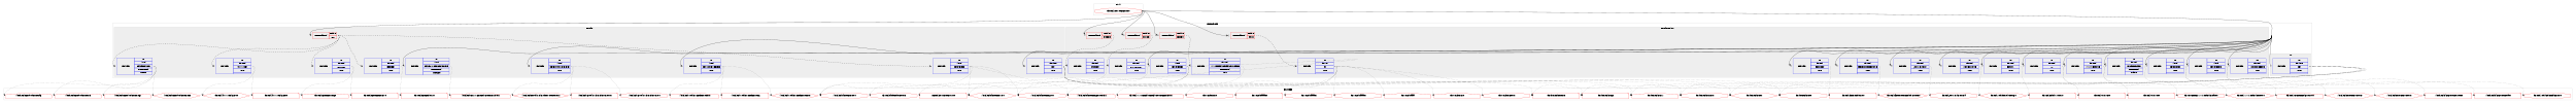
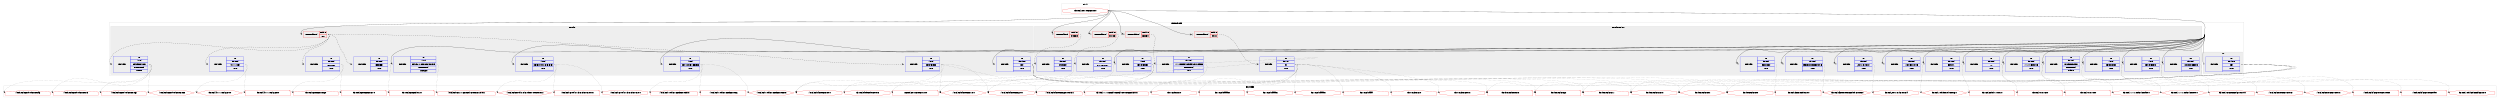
  digraph {
    compound=true
    concentrate=true
    fontname=Helvetica
    fontsize=10
    newrank=true
    rankdir=TB
    ranksep=1.5
    node [color=red fontname=Helvetica fontsize=10 shape=none]
    edge [arrowhead=vee headport=w style=dotted tailport=e weight=100]
    n1 [label="dev-perl/App-Nopaste-1.11.0" shape=octagon width=4]
    n2 [color=blue label=<<TABLE BORDER="0" CELLBORDER="1" CELLSPACING="0" CELLPADDING="4" WIDTH="220"><TR><TD ROWSPAN="6" CELLPADDING="30">pack_dep</TD></TR><TR><TD WIDTH="110">no</TD></TR><TR><TD>virtual</TD></TR><TR><TD>perl-File-Spec</TD></TR><TR><TD>none</TD></TR><TR><TD></TD></TR></TABLE>>]
    n3 [color=blue label=<<TABLE BORDER="0" CELLBORDER="1" CELLSPACING="0" CELLPADDING="4" WIDTH="220"><TR><TD ROWSPAN="6" CELLPADDING="30">pack_dep</TD></TR><TR><TD WIDTH="110">no</TD></TR><TR><TD>dev-perl</TD></TR><TR><TD>libwww-perl</TD></TR><TR><TD>none</TD></TR><TR><TD></TD></TR></TABLE>>]
    n4 [color=blue label=<<TABLE BORDER="0" CELLBORDER="1" CELLSPACING="0" CELLPADDING="4" WIDTH="220"><TR><TD ROWSPAN="6" CELLPADDING="30">pack_dep</TD></TR><TR><TD WIDTH="110">no</TD></TR><TR><TD>dev-perl</TD></TR><TR><TD>Test-Deep</TD></TR><TR><TD>none</TD></TR><TR><TD></TD></TR></TABLE>>]
    n5 [color=blue label=<<TABLE BORDER="0" CELLBORDER="1" CELLSPACING="0" CELLPADDING="4" WIDTH="220"><TR><TD ROWSPAN="6" CELLPADDING="30">pack_dep</TD></TR><TR><TD WIDTH="110">no</TD></TR><TR><TD>dev-perl</TD></TR><TR><TD>Test-Fatal</TD></TR><TR><TD>none</TD></TR><TR><TD></TD></TR></TABLE>>]
    n6 [color=blue label=<<TABLE BORDER="0" CELLBORDER="1" CELLSPACING="0" CELLPADDING="4" WIDTH="220"><TR><TD ROWSPAN="6" CELLPADDING="30">pack_dep</TD></TR><TR><TD WIDTH="110">no</TD></TR><TR><TD>virtual</TD></TR><TR><TD>perl-Test-Simple</TD></TR><TR><TD>greaterequal</TD></TR><TR><TD>0.880.0</TD></TR></TABLE>>]
    n7 [label=<<TABLE BORDER="0" CELLBORDER="1" CELLSPACING="0" CELLPADDING="4"><TR><TD ROWSPAN="3" CELLPADDING="10">use_conditional</TD></TR><TR><TD>positive</TD></TR><TR><TD>test</TD></TR></TABLE>>]
    n8 [color=blue label=<<TABLE BORDER="0" CELLBORDER="1" CELLSPACING="0" CELLPADDING="4" WIDTH="220"><TR><TD ROWSPAN="6" CELLPADDING="30">pack_dep</TD></TR><TR><TD WIDTH="110">no</TD></TR><TR><TD>dev-lang</TD></TR><TR><TD>perl</TD></TR><TR><TD>none</TD></TR><TR><TD></TD></TR></TABLE>>]
    n9 [color=blue label=<<TABLE BORDER="0" CELLBORDER="1" CELLSPACING="0" CELLPADDING="4" WIDTH="220"><TR><TD ROWSPAN="6" CELLPADDING="30">pack_dep</TD></TR><TR><TD WIDTH="110">no</TD></TR><TR><TD>virtual</TD></TR><TR><TD>perl-CPAN-Meta-Requirements</TD></TR><TR><TD>greaterequal</TD></TR><TR><TD>2.120.620</TD></TR></TABLE>>]
    n10 [color=blue label=<<TABLE BORDER="0" CELLBORDER="1" CELLSPACING="0" CELLPADDING="4" WIDTH="220"><TR><TD ROWSPAN="6" CELLPADDING="30">pack_dep</TD></TR><TR><TD WIDTH="110">no</TD></TR><TR><TD>virtual</TD></TR><TR><TD>perl-ExtUtils-MakeMaker</TD></TR><TR><TD>none</TD></TR><TR><TD></TD></TR></TABLE>>]
    n11 [color=blue label=<<TABLE BORDER="0" CELLBORDER="1" CELLSPACING="0" CELLPADDING="4" WIDTH="220"><TR><TD ROWSPAN="6" CELLPADDING="30">pack_dep</TD></TR><TR><TD WIDTH="110">no</TD></TR><TR><TD>virtual</TD></TR><TR><TD>perl-Module-Metadata</TD></TR><TR><TD>none</TD></TR><TR><TD></TD></TR></TABLE>>]
    n12 [color=blue label=<<TABLE BORDER="0" CELLBORDER="1" CELLSPACING="0" CELLPADDING="4" WIDTH="220"><TR><TD ROWSPAN="6" CELLPADDING="30">pack_dep</TD></TR><TR><TD WIDTH="110">no</TD></TR><TR><TD>dev-perl</TD></TR><TR><TD>Browser-Open</TD></TR><TR><TD>none</TD></TR><TR><TD></TD></TR></TABLE>>]
    n13 [label=<<TABLE BORDER="0" CELLBORDER="1" CELLSPACING="0" CELLPADDING="4"><TR><TD ROWSPAN="3" CELLPADDING="10">use_conditional</TD></TR><TR><TD>positive</TD></TR><TR><TD>browser</TD></TR></TABLE>>]
    n14 [color=blue label=<<TABLE BORDER="0" CELLBORDER="1" CELLSPACING="0" CELLPADDING="4" WIDTH="220"><TR><TD ROWSPAN="6" CELLPADDING="30">pack_dep</TD></TR><TR><TD WIDTH="110">no</TD></TR><TR><TD>dev-perl</TD></TR><TR><TD>Clipboard</TD></TR><TR><TD>none</TD></TR><TR><TD></TD></TR></TABLE>>]
    n15 [label=<<TABLE BORDER="0" CELLBORDER="1" CELLSPACING="0" CELLPADDING="4"><TR><TD ROWSPAN="3" CELLPADDING="10">use_conditional</TD></TR><TR><TD>positive</TD></TR><TR><TD>clipboard</TD></TR></TABLE>>]
    n16 [color=blue label=<<TABLE BORDER="0" CELLBORDER="1" CELLSPACING="0" CELLPADDING="4" WIDTH="220"><TR><TD ROWSPAN="6" CELLPADDING="30">pack_dep</TD></TR><TR><TD WIDTH="110">no</TD></TR><TR><TD>dev-vcs</TD></TR><TR><TD>git</TD></TR><TR><TD>none</TD></TR><TR><TD></TD></TR></TABLE>>]
    n17 [label=<<TABLE BORDER="0" CELLBORDER="1" CELLSPACING="0" CELLPADDING="4"><TR><TD ROWSPAN="3" CELLPADDING="10">use_conditional</TD></TR><TR><TD>positive</TD></TR><TR><TD>github</TD></TR></TABLE>>]
    n18 [color=blue label=<<TABLE BORDER="0" CELLBORDER="1" CELLSPACING="0" CELLPADDING="4" WIDTH="220"><TR><TD ROWSPAN="6" CELLPADDING="30">pack_dep</TD></TR><TR><TD WIDTH="110">no</TD></TR><TR><TD>dev-perl</TD></TR><TR><TD>WWW-Pastebin-PastebinCom-Create</TD></TR><TR><TD>greaterequal</TD></TR><TR><TD>1.3.0</TD></TR></TABLE>>]
    n19 [label=<<TABLE BORDER="0" CELLBORDER="1" CELLSPACING="0" CELLPADDING="4"><TR><TD ROWSPAN="3" CELLPADDING="10">use_conditional</TD></TR><TR><TD>positive</TD></TR><TR><TD>pastebin</TD></TR></TABLE>>]
    n20 [color=blue label=<<TABLE BORDER="0" CELLBORDER="1" CELLSPACING="0" CELLPADDING="4" WIDTH="220"><TR><TD ROWSPAN="6" CELLPADDING="30">pack_dep</TD></TR><TR><TD WIDTH="110">no</TD></TR><TR><TD>dev-perl</TD></TR><TR><TD>Module-Pluggable</TD></TR><TR><TD>none</TD></TR><TR><TD></TD></TR></TABLE>>]
    n21 [color=blue label=<<TABLE BORDER="0" CELLBORDER="1" CELLSPACING="0" CELLPADDING="4" WIDTH="220"><TR><TD ROWSPAN="6" CELLPADDING="30">pack_dep</TD></TR><TR><TD WIDTH="110">no</TD></TR><TR><TD>dev-perl</TD></TR><TR><TD>Class-Load</TD></TR><TR><TD>none</TD></TR><TR><TD></TD></TR></TABLE>>]
    n22 [color=blue label=<<TABLE BORDER="0" CELLBORDER="1" CELLSPACING="0" CELLPADDING="4" WIDTH="220"><TR><TD ROWSPAN="6" CELLPADDING="30">pack_dep</TD></TR><TR><TD WIDTH="110">no</TD></TR><TR><TD>dev-perl</TD></TR><TR><TD>Getopt-Long-Descriptive</TD></TR><TR><TD>none</TD></TR><TR><TD></TD></TR></TABLE>>]
    n23 [color=blue label=<<TABLE BORDER="0" CELLBORDER="1" CELLSPACING="0" CELLPADDING="4" WIDTH="220"><TR><TD ROWSPAN="6" CELLPADDING="30">pack_dep</TD></TR><TR><TD WIDTH="110">no</TD></TR><TR><TD>dev-perl</TD></TR><TR><TD>JSON-MaybeXS</TD></TR><TR><TD>none</TD></TR><TR><TD></TD></TR></TABLE>>]
    n24 [color=blue label=<<TABLE BORDER="0" CELLBORDER="1" CELLSPACING="0" CELLPADDING="4" WIDTH="220"><TR><TD ROWSPAN="6" CELLPADDING="30">pack_dep</TD></TR><TR><TD WIDTH="110">no</TD></TR><TR><TD>dev-perl</TD></TR><TR><TD>Module-Runtime</TD></TR><TR><TD>none</TD></TR><TR><TD></TD></TR></TABLE>>]
    n25 [color=blue label=<<TABLE BORDER="0" CELLBORDER="1" CELLSPACING="0" CELLPADDING="4" WIDTH="220"><TR><TD ROWSPAN="6" CELLPADDING="30">pack_dep</TD></TR><TR><TD WIDTH="110">no</TD></TR><TR><TD>dev-perl</TD></TR><TR><TD>Path-Tiny</TD></TR><TR><TD>none</TD></TR><TR><TD></TD></TR></TABLE>>]
    n26 [color=blue label=<<TABLE BORDER="0" CELLBORDER="1" CELLSPACING="0" CELLPADDING="4" WIDTH="220"><TR><TD ROWSPAN="6" CELLPADDING="30">pack_dep</TD></TR><TR><TD WIDTH="110">no</TD></TR><TR><TD>dev-perl</TD></TR><TR><TD>URI</TD></TR><TR><TD>none</TD></TR><TR><TD></TD></TR></TABLE>>]
    n27 [color=blue label=<<TABLE BORDER="0" CELLBORDER="1" CELLSPACING="0" CELLPADDING="4" WIDTH="220"><TR><TD ROWSPAN="6" CELLPADDING="30">pack_dep</TD></TR><TR><TD WIDTH="110">no</TD></TR><TR><TD>dev-perl</TD></TR><TR><TD>WWW-Mechanize</TD></TR><TR><TD>none</TD></TR><TR><TD></TD></TR></TABLE>>]
    n28 [color=blue label=<<TABLE BORDER="0" CELLBORDER="1" CELLSPACING="0" CELLPADDING="4" WIDTH="220"><TR><TD ROWSPAN="6" CELLPADDING="30">pack_dep</TD></TR><TR><TD WIDTH="110">no</TD></TR><TR><TD>dev-perl</TD></TR><TR><TD>namespace-clean</TD></TR><TR><TD>greaterequal</TD></TR><TR><TD>0.190.0</TD></TR></TABLE>>]
    n29 [color=blue label=<<TABLE BORDER="0" CELLBORDER="1" CELLSPACING="0" CELLPADDING="4" WIDTH="220"><TR><TD ROWSPAN="6" CELLPADDING="30">pack_dep</TD></TR><TR><TD WIDTH="110">no</TD></TR><TR><TD>virtual</TD></TR><TR><TD>perl-Exporter</TD></TR><TR><TD>none</TD></TR><TR><TD></TD></TR></TABLE>>]
    n30 [color=blue label=<<TABLE BORDER="0" CELLBORDER="1" CELLSPACING="0" CELLPADDING="4" WIDTH="220"><TR><TD ROWSPAN="6" CELLPADDING="30">pack_dep</TD></TR><TR><TD WIDTH="110">no</TD></TR><TR><TD>virtual</TD></TR><TR><TD>perl-File-Spec</TD></TR><TR><TD>none</TD></TR><TR><TD></TD></TR></TABLE>>]
    n31 [color=blue label=<<TABLE BORDER="0" CELLBORDER="1" CELLSPACING="0" CELLPADDING="4" WIDTH="220"><TR><TD ROWSPAN="6" CELLPADDING="30">pack_dep</TD></TR><TR><TD WIDTH="110">no</TD></TR><TR><TD>virtual</TD></TR><TR><TD>perl-File-Temp</TD></TR><TR><TD>none</TD></TR><TR><TD></TD></TR></TABLE>>]
    n32 [color=blue label=<<TABLE BORDER="0" CELLBORDER="1" CELLSPACING="0" CELLPADDING="4" WIDTH="220"><TR><TD ROWSPAN="6" CELLPADDING="30">pack_dep</TD></TR><TR><TD WIDTH="110">no</TD></TR><TR><TD>dev-lang</TD></TR><TR><TD>perl</TD></TR><TR><TD>none</TD></TR><TR><TD></TD></TR></TABLE>>]
    n33 [label="dev-perl/Test-Deep-1.126.0" shape=house width=4]
    n34 [label="dev-perl/Test-Create-1.127.0" shape=note width=4]
    n35 [label="virtual/perl-File-Spec-3.630.100_rc-r4" shape=house width=4]
    n36 [label="virtual/perl-File-Spec-3.670.0" shape=octagon width=4]
    n37 [label="virtual/perl-File-Spec-3.740.0" shape=hexagon width=4]
    n38 [label="virtual/perl-File-Spec-3.780.0" shape=octagon width=4]
    n39 [label="dev-perl/libwww-perl-6.150.0" shape=note width=4]
    n40 [label="dev-perl/libwww-perl-6.270.0" shape=hexagon width=4]
    n41 [label="dev-perl/Test-Fatal-0.14.0" shape=note width=4]
    n42 [label="virtual/perl-Test-Simple-1.302.133" shape=hexagon width=4]
    n43 [label="virtual/perl-Test-Simple-1.302.162" shape=house width=4]
    n44 [label="virtual/perl-Test-Simple-1.302.73" shape=house width=4]
    n45 [label="virtual/perl-Test-Simple-1.302.96" shape=house width=4]
    n46 [label="dev-lang/perl-5.24.3-r1" shape=octagon width=4]
    n47 [label="dev-lang/perl-5.24.4" shape=house width=4]
    n48 [label="dev-lang/perl-5.26.2" shape=note width=4]
    n49 [label="dev-lang/perl-5.28.2-r1" shape=note width=4]
    n50 [label="dev-lang/perl-5.30.0" shape=octagon width=4]
    n51 [label="dev-lang/perl-5.30.1" shape=hexagon width=4]
    n52 [label="virtual/perl-CPAN-Meta-Requirements-2.140.0-r4" shape=house width=4]
    n53 [label="virtual/perl-ExtUtils-MakeMaker-7.100.200_rc-r4" shape=hexagon width=4]
    n54 [label="virtual/perl-ExtUtils-MakeMaker-7.240.0" shape=octagon width=4]
    n55 [label="virtual/perl-ExtUtils-MakeMaker-7.340.0-r1" shape=note width=4]
    n56 [label="virtual/perl-Module-Metadata-1.0.31-r1" shape=house width=4]
    n57 [label="virtual/perl-Module-Metadata-1.0.33-r1" shape=hexagon width=4]
    n58 [label="virtual/perl-Module-Metadata-1.0.36" shape=note width=4]
    n59 [label="use-perl/Browser-Open-0.40.0" shape=note width=4]
    n60 [label="dev-perl/Clipboard-0.130.0-r3" shape=octagon width=4]
    n61 [label="dev-vcs/git-2.21.0" shape=octagon width=4]
    n62 [label="dev-vcs/git-2.23.0-r1" shape=octagon width=4]
    n63 [label="dev-vcs/git-2.24.0" shape=house width=4]
    n64 [label="dev-vcs/git-9999" shape=house width=4]
    n65 [label="dev-vcs/git-9999-r1" shape=octagon width=4]
    n66 [label="dev-vcs/git-9999-r2" shape=octagon width=4]
    n67 [label="dev-vcs/git-9999-r3" shape=note width=4]
    n68 [label="dev-perl/WWW-Pastebin-PastebinCom-Create-1.3.0-r1" shape=house width=4]
    n69 [label="dev-perl/Class-Load-0.240.0" shape=note width=4]
    n70 [label="dev-perl/Getopt-Long-Descriptive-0.103.0" shape=hexagon width=4]
    n71 [label="dev-perl/JSON-MaybeXS-1.3.9" shape=octagon width=4]
    n72 [label="dev-perl/Module-Pluggable-5.200.0" shape=octagon width=4]
    n73 [label="dev-perl/Module-Runtime-0.16.0" shape=hexagon width=4]
    n74 [label="dev-perl/Path-Tiny-0.104.0" shape=note width=4]
    n75 [label="dev-perl/URI-1.710.0" shape=note width=4]
    n76 [label="dev-perl/URI-1.730.0" shape=note width=4]
    n77 [label="dev-perl/WWW-Mechanize-1.870.0" shape=hexagon width=4]
-   n78 [label="dev-namespace/WWW-Mechanize-1.910.0" shape=octagon width=4]
+   n78 [label="dev-perl/WWW-Mechanize-1.910.0" shape=octagon width=4]
    n79 [label="dev-perl/namespace-clean-0.270.0" shape=house width=4]
-   n80 [label="virtual/perl-Exporter-5.720.0-r3" shape=hexagon width=4]
+   n80 [label="virtual/perl-Exporter-5.720.0-r3" shape=octagon width=4]
    n81 [label="virtual/perl-Exporter-5.730.0-r1" shape=hexagon width=4]
    n82 [label="virtual/perl-File-Temp-0.230.400-r5" shape=note width=4]
    n83 [label="virtual/perl-File-Temp-0.230.900" shape=note width=4]
    subgraph cluster_1 {
      color=gray
      label=<<i>ebuild</i>>
      rank=same
      n1
    }
    subgraph cluster_2 {
      color=gray
      label=<<i>dependencies</i>>
      subgraph cluster_3 {
        color=gray
        fillcolor="#eeeeee"
        label=<<i>compile</i>>
        style=filled
        subgraph sub_4 {
          color=gray
          fillcolor="#eeeeee"
          label=<<i>compile</i>>
          style=filled
          n7
          subgraph sub_5 {
            color=gray
            fillcolor="#eeeeee"
            label=<<i>compile</i>>
            style=filled
            n2
          }
          subgraph sub_6 {
            color=gray
            fillcolor="#eeeeee"
            label=<<i>compile</i>>
            style=filled
            n3
          }
          subgraph sub_7 {
            color=gray
            fillcolor="#eeeeee"
            label=<<i>compile</i>>
            style=filled
            n4
          }
          subgraph sub_8 {
            color=gray
            fillcolor="#eeeeee"
            label=<<i>compile</i>>
            style=filled
            n5
          }
          subgraph sub_9 {
            color=gray
            fillcolor="#eeeeee"
            label=<<i>compile</i>>
            style=filled
            n6
          }
        }
        subgraph sub_10 {
          color=gray
          fillcolor="#eeeeee"
          label=<<i>compile</i>>
          style=filled
          n8
        }
        subgraph sub_11 {
          color=gray
          fillcolor="#eeeeee"
          label=<<i>compile</i>>
          style=filled
          n9
        }
        subgraph sub_12 {
          color=gray
          fillcolor="#eeeeee"
          label=<<i>compile</i>>
          style=filled
          n10
        }
        subgraph sub_13 {
          color=gray
          fillcolor="#eeeeee"
          label=<<i>compile</i>>
          style=filled
          n11
        }
      }
      subgraph cluster_14 {
        color=gray
        fillcolor="#eeeeee"
        label=<<i>compile and run</i>>
        style=filled
        subgraph sub_15 {
          color=gray
          fillcolor="#eeeeee"
          label=<<i>compile and run</i>>
          style=filled
          n13
          subgraph sub_16 {
            color=gray
            fillcolor="#eeeeee"
            label=<<i>compile and run</i>>
            style=filled
            n12
          }
        }
        subgraph sub_17 {
          color=gray
          fillcolor="#eeeeee"
          label=<<i>compile and run</i>>
          style=filled
          n15
          subgraph sub_18 {
            color=gray
            fillcolor="#eeeeee"
            label=<<i>compile and run</i>>
            style=filled
            n14
          }
        }
        subgraph sub_19 {
          color=gray
          fillcolor="#eeeeee"
          label=<<i>compile and run</i>>
          style=filled
          n17
          subgraph sub_20 {
            color=gray
            fillcolor="#eeeeee"
            label=<<i>compile and run</i>>
            style=filled
            n16
          }
        }
        subgraph sub_21 {
          color=gray
          fillcolor="#eeeeee"
          label=<<i>compile and run</i>>
          style=filled
          n19
          subgraph sub_22 {
            color=gray
            fillcolor="#eeeeee"
            label=<<i>compile and run</i>>
            style=filled
            n18
          }
        }
        subgraph sub_23 {
          color=gray
          fillcolor="#eeeeee"
          label=<<i>compile and run</i>>
          style=filled
          n20
        }
        subgraph sub_24 {
          color=gray
          fillcolor="#eeeeee"
          label=<<i>compile and run</i>>
          style=filled
          n21
        }
        subgraph sub_25 {
          color=gray
          fillcolor="#eeeeee"
          label=<<i>compile and run</i>>
          style=filled
          n22
        }
        subgraph sub_26 {
          color=gray
          fillcolor="#eeeeee"
          label=<<i>compile and run</i>>
          style=filled
          n23
        }
        subgraph sub_27 {
          color=gray
          fillcolor="#eeeeee"
          label=<<i>compile and run</i>>
          style=filled
          n24
        }
        subgraph sub_28 {
          color=gray
          fillcolor="#eeeeee"
          label=<<i>compile and run</i>>
          style=filled
          n25
        }
        subgraph sub_29 {
          color=gray
          fillcolor="#eeeeee"
          label=<<i>compile and run</i>>
          style=filled
          n26
        }
        subgraph sub_30 {
          color=gray
          fillcolor="#eeeeee"
          label=<<i>compile and run</i>>
          style=filled
          n27
        }
        subgraph sub_31 {
          color=gray
          fillcolor="#eeeeee"
          label=<<i>compile and run</i>>
          style=filled
          n28
        }
        subgraph sub_32 {
          color=gray
          fillcolor="#eeeeee"
          label=<<i>compile and run</i>>
          style=filled
          n29
        }
        subgraph sub_33 {
          color=gray
          fillcolor="#eeeeee"
          label=<<i>compile and run</i>>
          style=filled
          n30
        }
        subgraph sub_34 {
          color=gray
          fillcolor="#eeeeee"
          label=<<i>compile and run</i>>
          style=filled
          n31
        }
      }
      subgraph cluster_35 {
        color=gray
        fillcolor="#eeeeee"
        label=<<i>run</i>>
        style=filled
        subgraph sub_36 {
          color=gray
          fillcolor="#eeeeee"
          label=<<i>run</i>>
          style=filled
          n32
        }
      }
    }
    subgraph cluster_37 {
      color=gray
      label=<<i>candidates</i>>
      rank=same
      subgraph sub_38 {
        color=black
        label=<<i>candidates</i>>
        nodesep=1
        rank=same
        n33
        n34
      }
      subgraph sub_39 {
        color=black
        label=<<i>candidates</i>>
        nodesep=1
        rank=same
        n35
        n36
        n37
        n38
      }
      subgraph sub_40 {
        color=black
        label=<<i>candidates</i>>
        nodesep=1
        rank=same
        n39
        n40
      }
      subgraph sub_41 {
        color=black
        label=<<i>candidates</i>>
        nodesep=1
        rank=same
        n41
      }
      subgraph sub_42 {
        color=black
        label=<<i>candidates</i>>
        nodesep=1
        rank=same
        n42
        n43
        n44
        n45
      }
      subgraph sub_43 {
        color=black
        label=<<i>candidates</i>>
        nodesep=1
        rank=same
        n46
        n47
        n48
        n49
        n50
        n51
      }
      subgraph sub_44 {
        color=black
        label=<<i>candidates</i>>
        nodesep=1
        rank=same
        n52
      }
      subgraph sub_45 {
        color=black
        label=<<i>candidates</i>>
        nodesep=1
        rank=same
        n53
        n54
        n55
      }
      subgraph sub_46 {
        color=black
        label=<<i>candidates</i>>
        nodesep=1
        rank=same
        n56
        n57
        n58
      }
      subgraph sub_47 {
        color=black
        label=<<i>candidates</i>>
        nodesep=1
        rank=same
        n59
      }
      subgraph sub_48 {
        color=black
        label=<<i>candidates</i>>
        nodesep=1
        rank=same
        n60
      }
      subgraph sub_49 {
        color=black
        label=<<i>candidates</i>>
        nodesep=1
        rank=same
        n61
        n62
        n63
        n64
        n65
        n66
        n67
      }
      subgraph sub_50 {
        color=black
        label=<<i>candidates</i>>
        nodesep=1
        rank=same
        n68
      }
      subgraph sub_51 {
        color=black
        label=<<i>candidates</i>>
        nodesep=1
        rank=same
        n69
      }
      subgraph sub_52 {
        color=black
        label=<<i>candidates</i>>
        nodesep=1
        rank=same
        n70
      }
      subgraph sub_53 {
        color=black
        label=<<i>candidates</i>>
        nodesep=1
        rank=same
        n71
      }
      subgraph sub_54 {
        color=black
        label=<<i>candidates</i>>
        nodesep=1
        rank=same
        n72
      }
      subgraph sub_55 {
        color=black
        label=<<i>candidates</i>>
        nodesep=1
        rank=same
        n73
      }
      subgraph sub_56 {
        color=black
        label=<<i>candidates</i>>
        nodesep=1
        rank=same
        n74
      }
      subgraph sub_57 {
        color=black
        label=<<i>candidates</i>>
        nodesep=1
        rank=same
        n75
        n76
      }
      subgraph sub_58 {
        color=black
        label=<<i>candidates</i>>
        nodesep=1
        rank=same
        n77
        n78
      }
      subgraph sub_59 {
        color=black
        label=<<i>candidates</i>>
        nodesep=1
        rank=same
        n79
      }
      subgraph sub_60 {
        color=black
        label=<<i>candidates</i>>
        nodesep=1
        rank=same
        n80
        n81
      }
      subgraph sub_61 {
        color=black
        label=<<i>candidates</i>>
        nodesep=1
        rank=same
        n35
        n36
        n37
        n38
      }
      subgraph sub_62 {
        color=black
        label=<<i>candidates</i>>
        nodesep=1
        rank=same
        n82
        n83
      }
      subgraph sub_63 {
        color=black
        label=<<i>candidates</i>>
        nodesep=1
        rank=same
        n46
        n47
        n48
        n49
        n50
        n51
      }
    }
    n1 -> n7 [style=solid weight=20]
    n1 -> n8 [style=solid weight=20]
    n1 -> n9 [style=solid weight=20]
    n1 -> n10 [style=solid weight=20]
    n1 -> n11 [style=solid weight=20]
    n1 -> n13 [arrowhead=odotvee style=solid weight=20]
    n1 -> n15 [arrowhead=odotvee style=solid weight=20]
    n1 -> n17 [arrowhead=odotvee style=solid weight=20]
    n1 -> n19 [arrowhead=odotvee style=solid weight=20]
    n1 -> n20 [arrowhead=odotvee style=solid weight=20]
    n1 -> n21 [arrowhead=odotvee style=solid weight=20]
    n1 -> n22 [arrowhead=odotvee style=solid weight=20]
    n1 -> n23 [arrowhead=odotvee style=solid weight=20]
    n1 -> n24 [arrowhead=odotvee style=solid weight=20]
    n1 -> n25 [arrowhead=odotvee style=solid weight=20]
    n1 -> n26 [arrowhead=odotvee style=solid weight=20]
    n1 -> n27 [arrowhead=odotvee style=solid weight=20]
    n1 -> n28 [arrowhead=odotvee style=solid weight=20]
    n1 -> n29 [arrowhead=odotvee style=solid weight=20]
    n1 -> n30 [arrowhead=odotvee style=solid weight=20]
    n1 -> n31 [arrowhead=odotvee style=solid weight=20]
    n1 -> n32 [arrowhead=odot style=solid weight=20]
    n2 -> n35
    n2 -> n36
    n2 -> n37
    n2 -> n38
    n3 -> n39
    n3 -> n40
    n4 -> n33
    n4 -> n34
    n5 -> n41
    n6 -> n42
    n6 -> n43
    n6 -> n44
    n6 -> n45
    n7 -> n2 [style=dashed weight=20]
    n7 -> n3 [style=dashed weight=20]
    n7 -> n4 [style=dashed weight=20]
    n7 -> n5 [style=dashed weight=20]
    n7 -> n6 [style=dashed weight=20]
    n8 -> n46
    n8 -> n47
    n8 -> n48
    n8 -> n49
    n8 -> n50
    n8 -> n51
    n9 -> n52
    n10 -> n53
    n10 -> n54
    n10 -> n55
    n11 -> n56
    n11 -> n57
    n11 -> n58
    n12 -> n59
    n13 -> n12 [style=dashed weight=20]
    n14 -> n60
    n15 -> n14 [style=dashed weight=20]
    n16 -> n61
    n16 -> n62
    n16 -> n63
    n16 -> n64
    n16 -> n65
    n16 -> n66
    n16 -> n67
    n17 -> n16 [style=dashed weight=20]
    n18 -> n68
    n19 -> n18 [style=dashed weight=20]
    n20 -> n72
    n21 -> n69
    n22 -> n70
    n23 -> n71
    n24 -> n73
    n25 -> n74
    n26 -> n75
    n26 -> n76
    n27 -> n77
    n27 -> n78
    n28 -> n79
    n29 -> n80
    n29 -> n81
    n30 -> n35
    n30 -> n36
    n30 -> n37
    n30 -> n38
    n31 -> n82
    n31 -> n83
    n32 -> n46
    n32 -> n47
    n32 -> n48
    n32 -> n49
    n32 -> n50
    n32 -> n51
  }
